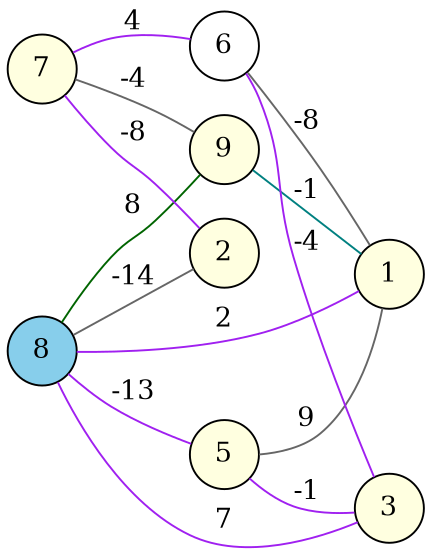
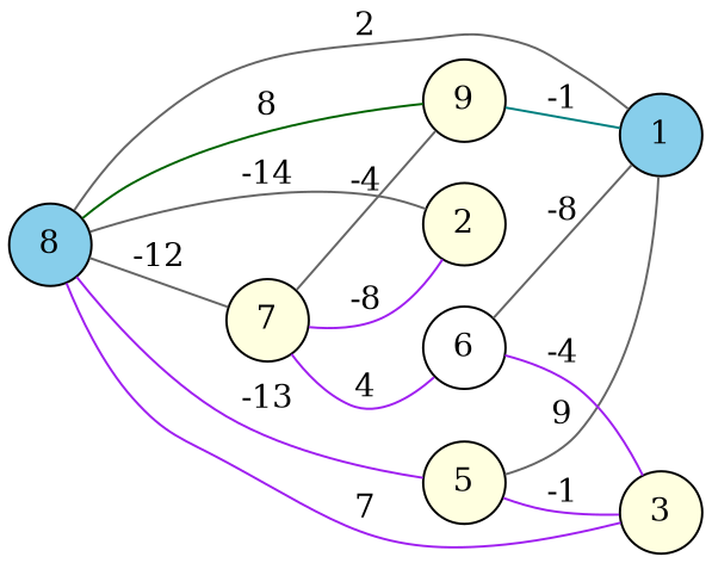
  graph {
    fontname="Helvetica,Arial,sans-serif"
    rankdir=LR
    node [fillcolor=lightyellow shape=circle style=filled]
    edge [color=purple]
    8 [fillcolor=skyblue]
-   1
+   1 [fillcolor=skyblue]
    2
    n4 [label=9]
    5
    7
    3
    6 [fillcolor=white]
-   8 -- 1 [label=2]
+   8 -- 1 [color=gray40 label=2]
    8 -- 2 [color=gray40 label=-14]
    8 -- n4 [color=darkgreen label=8]
    8 -- 5 [label=-13]
+   8 -- 7 [color=gray40 label=-12]
    8 -- 3 [label=7]
    n4 -- 1 [color=teal label=-1]
    5 -- 1 [color=gray40 label=9]
    5 -- 3 [label=-1]
    7 -- 2 [label=-8]
    7 -- n4 [color=gray40 label=-4]
    7 -- 6 [label=4]
    6 -- 1 [color=gray40 label=-8]
    6 -- 3 [label=-4]
  }
